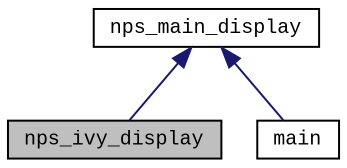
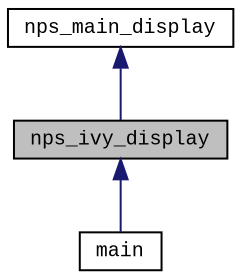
  digraph {
    fontname="Liberation Mono"
    rankdir=TB
    node [color=black fillcolor=white fontname="Liberation Mono" fontsize=10 shape=record style=filled]
    edge [color=midnightblue dir=back fontname="Liberation Mono" fontsize=10 labelfontname=FreeSans labelfontsize=10 style=solid]
    n1 [fillcolor=grey75 fontcolor=black height=0.2 label=nps_ivy_display width=0.4]
    n2 [height=0.2 label=nps_main_display width=0.4]
    n3 [height=0.2 label=main width=0.4]
    n2 -> n1
-   n2 -> n3
+   n1 -> n3
  }
